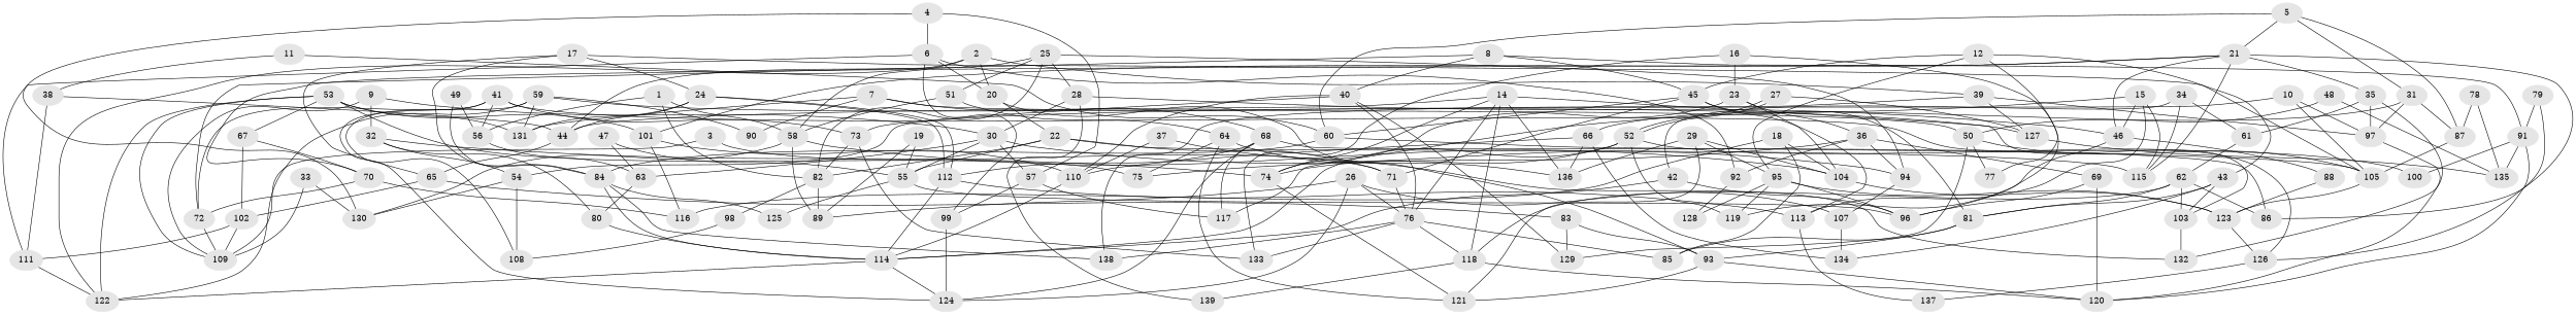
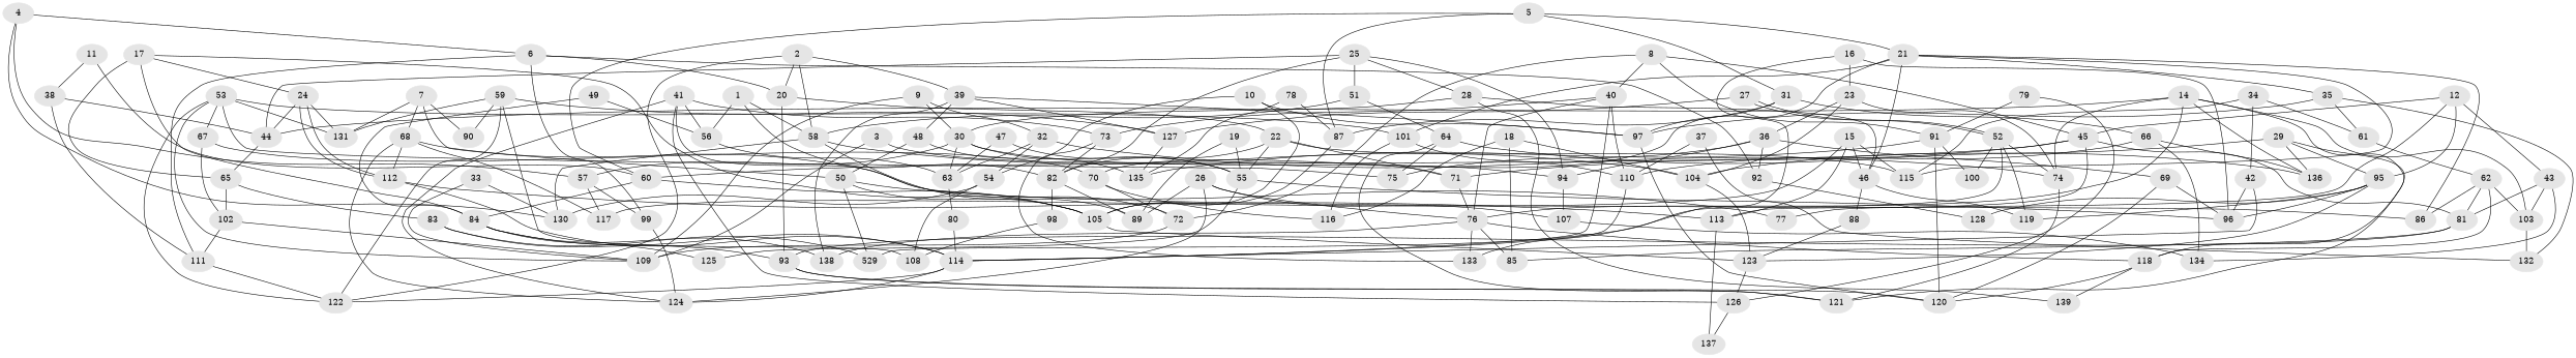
  graph {
    node [color=gray90 style=filled]
    1
    56
    58
    82
    63
    130
    104
    89
    98
    2
    20
    39
    122
    22
    93
    97
    127
    48
    138
    3
    71
    109
    76
    4
    6
    57
    92
    99
    111
    117
    5
    21
    31
    60
    87
    46
    115
    35
    70
    86
    101
    66
    105
    84
    128
    124
    7
    50
    68
    90
    131
    77
-   129
+   129 [label=529]
    112
    8
    40
    45
    72
    91
    110
    73
    113
    81
    135
    100
    120
    9
    30
    32
    55
    94
    54
    74
    80
    10
    108
    123
    11
    38
    44
    12
    43
    95
    103
    134
    96
    119
    64
    136
    121
    75
    14
    118
    65
    133
    85
    132
    139
    15
    88
    137
    16
    23
    36
    17
    24
    83
    102
    125
    114
    18
    116
    19
    61
    69
    25
    28
    51
    107
    26
    27
    52
    29
    33
    34
    42
    62
    37
    41
    126
    47
    49
    53
    67
    59
    78
    79
    1 -- 56
    1 -- 58
    1 -- 82
    56 -- 63
    58 -- 130
    58 -- 104
    58 -- 89
    82 -- 89
    82 -- 98
    63 -- 80
    104 -- 123
    98 -- 108
    2 -- 58
    2 -- 20
    2 -- 39
    2 -- 122
    20 -- 22
    20 -- 93
    39 -- 97
    39 -- 127
+   39 -- 48
    39 -- 138
    22 -- 82
    22 -- 71
    22 -- 115
    22 -- 55
    93 -- 120
    93 -- 121
    97 -- 120
    127 -- 135
    48 -- 50
    48 -- 135
    3 -- 71
    3 -- 109
    71 -- 76
    76 -- 138
    76 -- 118
    76 -- 133
    76 -- 85
    4 -- 130
    4 -- 6
    4 -- 57
    6 -- 20
    6 -- 92
    6 -- 99
    6 -- 111
    57 -- 99
    57 -- 117
    92 -- 128
    99 -- 124
    111 -- 122
    5 -- 21
    5 -- 31
    5 -- 60
    5 -- 87
    21 -- 46
    21 -- 115
    21 -- 35
    21 -- 70
    21 -- 86
    21 -- 101
    31 -- 97
    31 -- 87
    31 -- 66
    60 -- 105
    60 -- 84
    87 -- 105
    46 -- 119
    46 -- 88
    35 -- 97
    35 -- 132
    35 -- 61
    70 -- 72
    70 -- 116
    101 -- 110
    101 -- 116
    66 -- 110
    66 -- 134
    66 -- 136
    105 -- 123
    84 -- 138
    84 -- 125
    84 -- 114
    7 -- 50
    7 -- 68
    7 -- 90
    7 -- 131
    50 -- 105
    50 -- 77
    50 -- 129
    68 -- 117
    68 -- 86
    68 -- 124
    68 -- 112
    112 -- 113
    112 -- 114
    8 -- 40
    8 -- 45
    8 -- 72
    8 -- 91
    40 -- 76
    40 -- 129
    40 -- 110
    40 -- 73
    45 -- 71
    45 -- 60
    45 -- 113
    45 -- 81
    72 -- 109
    91 -- 135
    91 -- 100
    91 -- 120
    110 -- 114
    73 -- 82
    73 -- 133
    113 -- 137
    81 -- 93
    81 -- 85
    9 -- 109
    9 -- 30
    9 -- 32
    30 -- 63
    30 -- 57
    30 -- 55
    30 -- 94
    32 -- 54
    32 -- 74
-   32 -- 80
+   32 -- 63
    55 -- 96
    55 -- 125
    94 -- 107
    54 -- 130
    54 -- 108
    74 -- 121
    80 -- 114
    10 -- 97
    10 -- 105
    10 -- 54
    123 -- 126
    11 -- 60
    11 -- 38
    38 -- 111
    38 -- 44
    44 -- 65
    12 -- 77
    12 -- 45
    12 -- 43
    12 -- 95
    43 -- 81
    43 -- 103
    43 -- 134
    95 -- 128
    95 -- 123
    95 -- 96
    95 -- 119
    103 -- 132
    64 -- 136
    64 -- 121
    64 -- 75
    14 -- 76
    14 -- 74
    14 -- 44
    14 -- 103
    14 -- 136
    14 -- 118
    118 -- 120
    118 -- 139
    65 -- 83
    65 -- 102
    15 -- 117
    15 -- 46
    15 -- 115
    15 -- 113
    88 -- 123
    16 -- 96
    16 -- 133
    16 -- 23
    23 -- 104
    23 -- 74
    23 -- 36
    36 -- 92
    36 -- 94
    36 -- 75
    36 -- 69
    17 -- 105
    17 -- 84
    17 -- 65
    17 -- 24
    24 -- 131
    24 -- 112
    24 -- 112
    24 -- 44
    83 -- 93
    83 -- 129
    102 -- 109
    102 -- 111
    114 -- 122
    114 -- 124
    18 -- 104
    18 -- 85
    18 -- 116
    19 -- 89
    19 -- 55
    61 -- 62
    69 -- 120
    69 -- 96
    25 -- 82
    25 -- 94
    25 -- 44
    25 -- 28
    25 -- 51
    28 -- 46
    28 -- 30
    28 -- 139
    51 -- 58
    51 -- 64
    107 -- 134
    26 -- 89
    26 -- 76
    26 -- 124
    26 -- 107
    27 -- 127
    27 -- 52
    27 -- 52
    52 -- 100
    52 -- 74
    52 -- 119
    52 -- 114
    29 -- 104
    29 -- 95
    29 -- 136
    29 -- 121
    33 -- 130
    33 -- 109
    34 -- 115
    34 -- 61
    34 -- 42
    42 -- 96
    42 -- 114
    62 -- 86
    62 -- 81
    62 -- 103
    62 -- 118
    37 -- 110
    37 -- 132
    41 -- 56
    41 -- 124
    41 -- 72
    41 -- 73
    41 -- 126
    126 -- 137
    47 -- 63
    47 -- 55
    49 -- 56
    49 -- 84
    53 -- 122
    53 -- 109
    53 -- 101
    53 -- 131
    53 -- 75
    53 -- 67
    67 -- 70
    67 -- 102
    59 -- 122
    59 -- 127
    59 -- 90
    59 -- 131
    59 -- 108
    78 -- 87
    78 -- 135
    79 -- 91
    79 -- 126
  }
